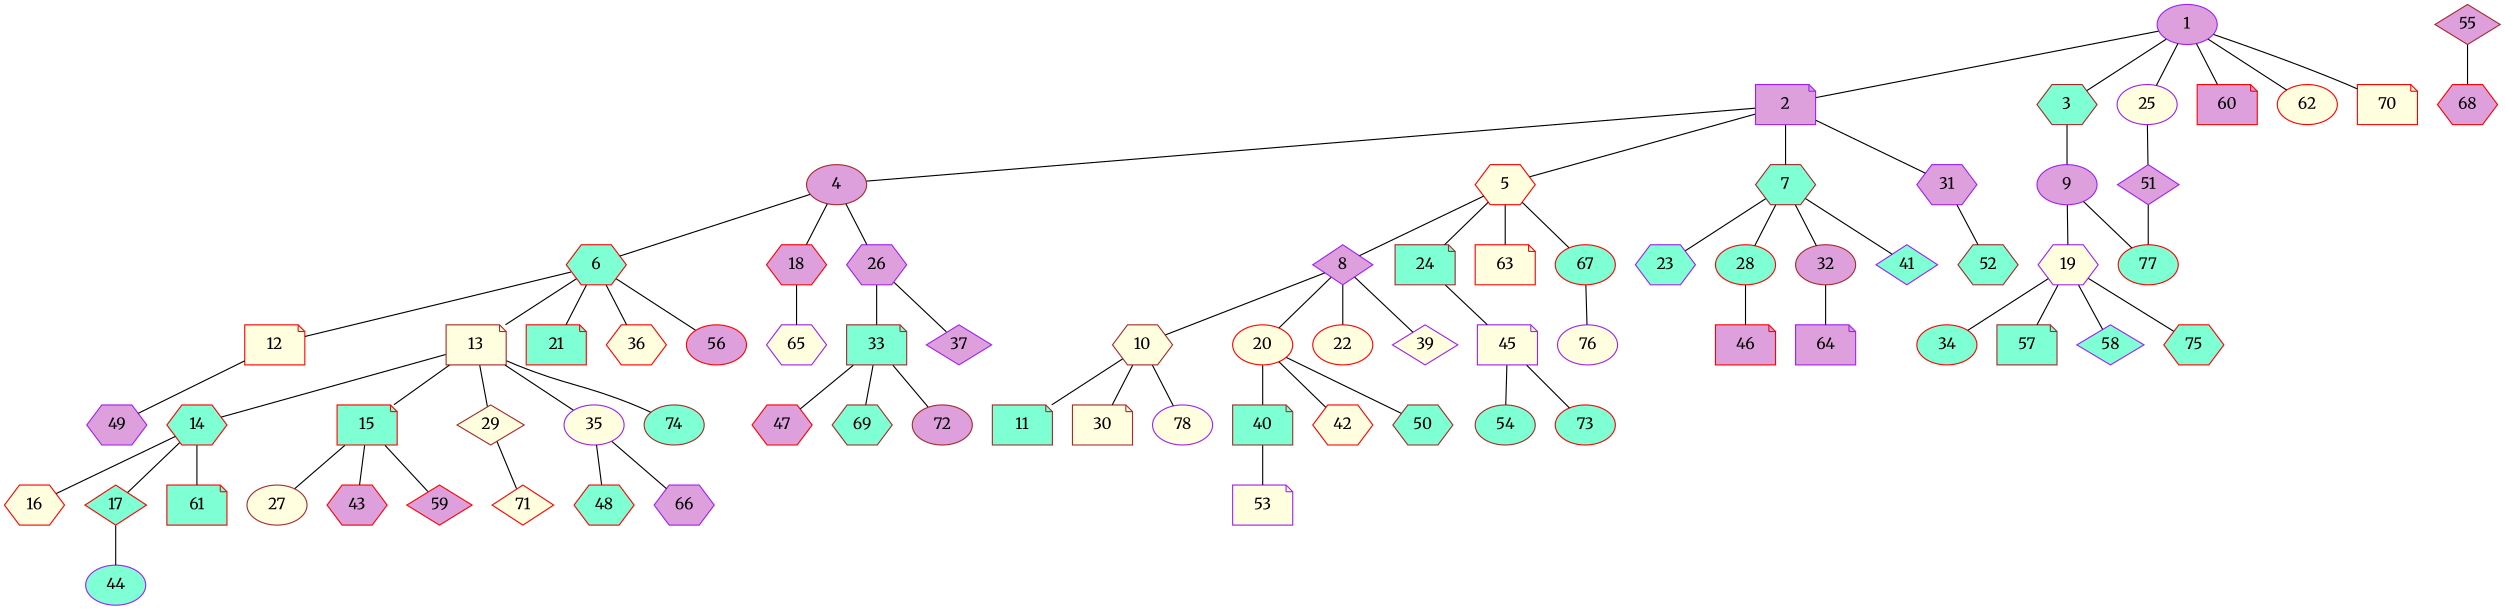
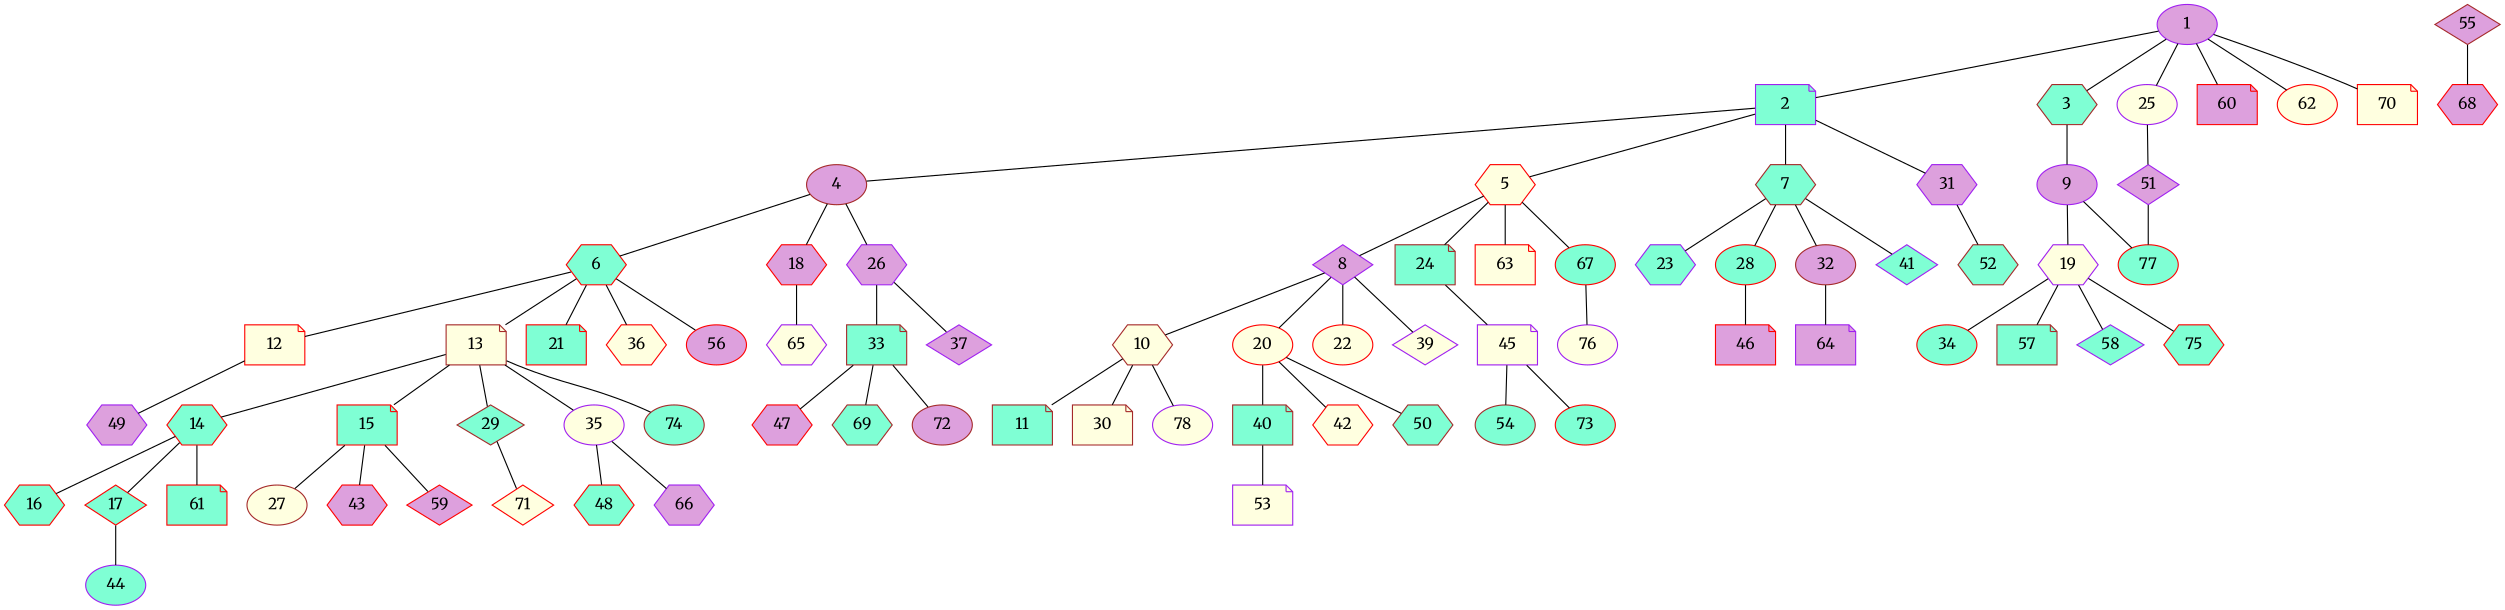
  graph {
    fontname=Merriweather
    node [color=red fillcolor=aquamarine fontname=Merriweather shape=hexagon style=filled]
    edge [fontname=Merriweather]
    1 [color=purple fillcolor=plum shape=ellipse]
-   2 [color=purple fillcolor=plum shape=note]
+   2 [color=purple shape=note]
    3 [color=brown]
    25 [color=purple fillcolor=lightyellow shape=ellipse]
    60 [fillcolor=plum shape=note]
    62 [fillcolor=lightyellow shape=ellipse]
    70 [fillcolor=lightyellow shape=note]
    4 [color=brown fillcolor=plum shape=ellipse]
    5 [fillcolor=lightyellow]
    7 [color=brown]
    31 [color=purple fillcolor=plum]
    9 [color=purple fillcolor=plum shape=ellipse]
    51 [color=purple fillcolor=plum shape=diamond]
    6
    18 [fillcolor=plum]
    26 [color=purple fillcolor=plum]
    8 [color=purple fillcolor=plum shape=diamond]
    24 [color=brown shape=note]
    63 [fillcolor=lightyellow shape=note]
    67 [shape=ellipse]
    23 [color=purple]
    28 [shape=ellipse]
    32 [color=brown fillcolor=plum shape=ellipse]
    41 [color=purple shape=diamond]
    52 [color=brown]
    19 [color=purple fillcolor=lightyellow]
    77 [shape=ellipse]
    12 [fillcolor=lightyellow shape=note]
    13 [color=brown fillcolor=lightyellow shape=note]
    21 [shape=note]
    36 [fillcolor=lightyellow]
    56 [fillcolor=plum shape=ellipse]
    65 [color=purple fillcolor=lightyellow]
    33 [color=brown shape=note]
    37 [color=purple fillcolor=plum shape=diamond]
    10 [color=brown fillcolor=lightyellow]
    20 [fillcolor=lightyellow shape=ellipse]
    22 [fillcolor=lightyellow shape=ellipse]
    39 [color=purple fillcolor=lightyellow shape=diamond]
    45 [color=purple fillcolor=lightyellow shape=note]
    76 [color=purple fillcolor=lightyellow shape=ellipse]
    49 [color=purple fillcolor=plum]
    14
    15 [shape=note]
-   29 [color=brown fillcolor=lightyellow shape=diamond]
+   29 [color=brown shape=diamond]
    35 [color=purple fillcolor=lightyellow shape=ellipse]
    74 [color=brown shape=ellipse]
    46 [fillcolor=plum shape=note]
    64 [color=purple fillcolor=plum shape=note]
    11 [color=brown shape=note]
    30 [color=brown fillcolor=lightyellow shape=note]
    n52 [color=purple fillcolor=lightyellow label=78 shape=ellipse]
    40 [color=brown shape=note]
    42 [fillcolor=lightyellow]
    50 [color=brown]
    34 [shape=ellipse]
    57 [color=brown shape=note]
    58 [color=purple shape=diamond]
    75
    55 [color=brown fillcolor=plum shape=diamond]
    68 [fillcolor=plum]
-   16 [fillcolor=lightyellow]
+   16
    17 [shape=diamond]
    61 [shape=note]
    27 [color=brown fillcolor=lightyellow shape=ellipse]
    43 [fillcolor=plum]
    59 [fillcolor=plum shape=diamond]
    71 [fillcolor=lightyellow shape=diamond]
    48
    66 [color=purple fillcolor=plum]
    44 [color=purple shape=ellipse]
    53 [color=purple fillcolor=lightyellow shape=note]
    54 [color=brown shape=ellipse]
    73 [shape=ellipse]
    47 [fillcolor=plum]
    69 [color=brown]
    72 [color=brown fillcolor=plum shape=ellipse]
    1 -- 2
    1 -- 3
    1 -- 25
    1 -- 60
    1 -- 62
    1 -- 70
    2 -- 4
    2 -- 5
    2 -- 7
    2 -- 31
    3 -- 9
    25 -- 51
    4 -- 6
    4 -- 18
    4 -- 26
    5 -- 8
    5 -- 24
    5 -- 63
    5 -- 67
    7 -- 23
    7 -- 28
    7 -- 32
    7 -- 41
    31 -- 52
    9 -- 19
    9 -- 77
    51 -- 77
    6 -- 12
    6 -- 13
    6 -- 21
    6 -- 36
    6 -- 56
    18 -- 65
    26 -- 33
    26 -- 37
    8 -- 10
    8 -- 20
    8 -- 22
    8 -- 39
    24 -- 45
    67 -- 76
    28 -- 46
    32 -- 64
    19 -- 34
    19 -- 57
    19 -- 58
    19 -- 75
    12 -- 49
    13 -- 14
    13 -- 15
    13 -- 29
    13 -- 35
    13 -- 74
    33 -- 47
    33 -- 69
    33 -- 72
    10 -- 11
    10 -- 30
    10 -- n52
    20 -- 40
    20 -- 42
    20 -- 50
    45 -- 54
    45 -- 73
    14 -- 16
    14 -- 17
    14 -- 61
    15 -- 27
    15 -- 43
    15 -- 59
    29 -- 71
    35 -- 48
    35 -- 66
    40 -- 53
    55 -- 68
    17 -- 44
  }
